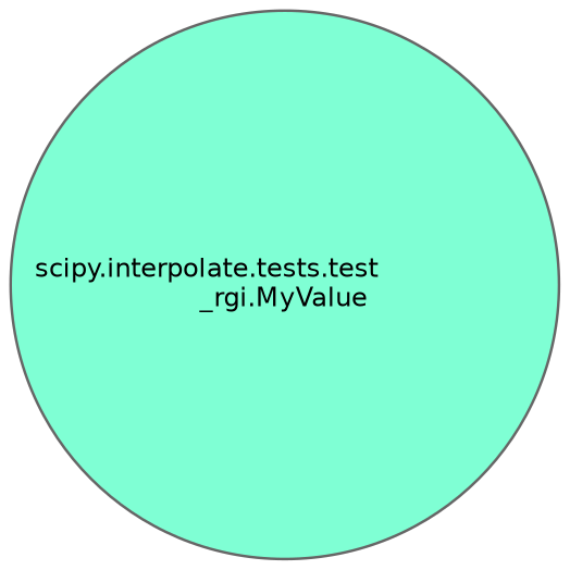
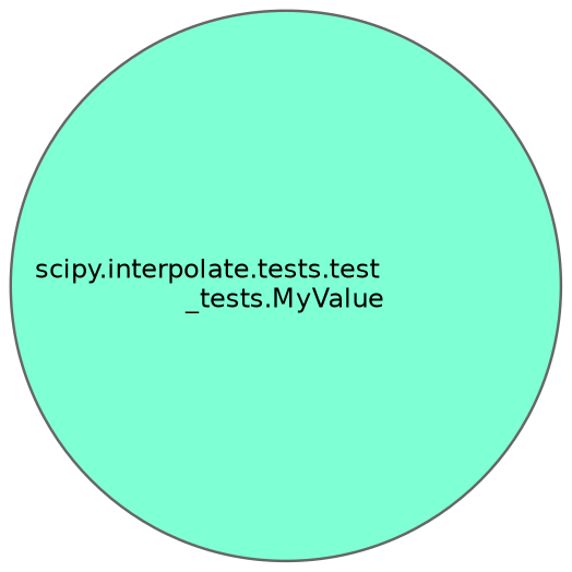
  digraph {
    rankdir=LR
-   n1 [color=grey40 fillcolor=aquamarine fontname=Helvetica fontsize=10 height=0.2 label="scipy.interpolate.tests.test\l_rgi.MyValue" shape=circle style=filled width=0.4]
+   n1 [color=grey40 fillcolor=aquamarine fontname=Helvetica fontsize=10 height=0.2 label="scipy.interpolate.tests.test\l_tests.MyValue" shape=circle style=filled width=0.4]
  }
